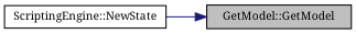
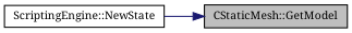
  digraph {
    rankdir=RL
    fontname="Noto Serif"
    node [color=black fontname="Noto Serif" fontsize=10 shape=record style=filled]
-   n1 [fillcolor=grey75 fontcolor=black height=0.2 label="GetModel::GetModel" width=0.4]
+   n1 [fillcolor=grey75 fontcolor=black height=0.2 label="CStaticMesh::GetModel" width=0.4]
    n2 [fillcolor=white height=0.2 label="ScriptingEngine::NewState" width=0.4]
    n1 -> n2 [color=midnightblue dir=back fontname="Noto Serif" fontsize=10 labelfontname=Helvetica labelfontsize=10 style=solid]
  }
